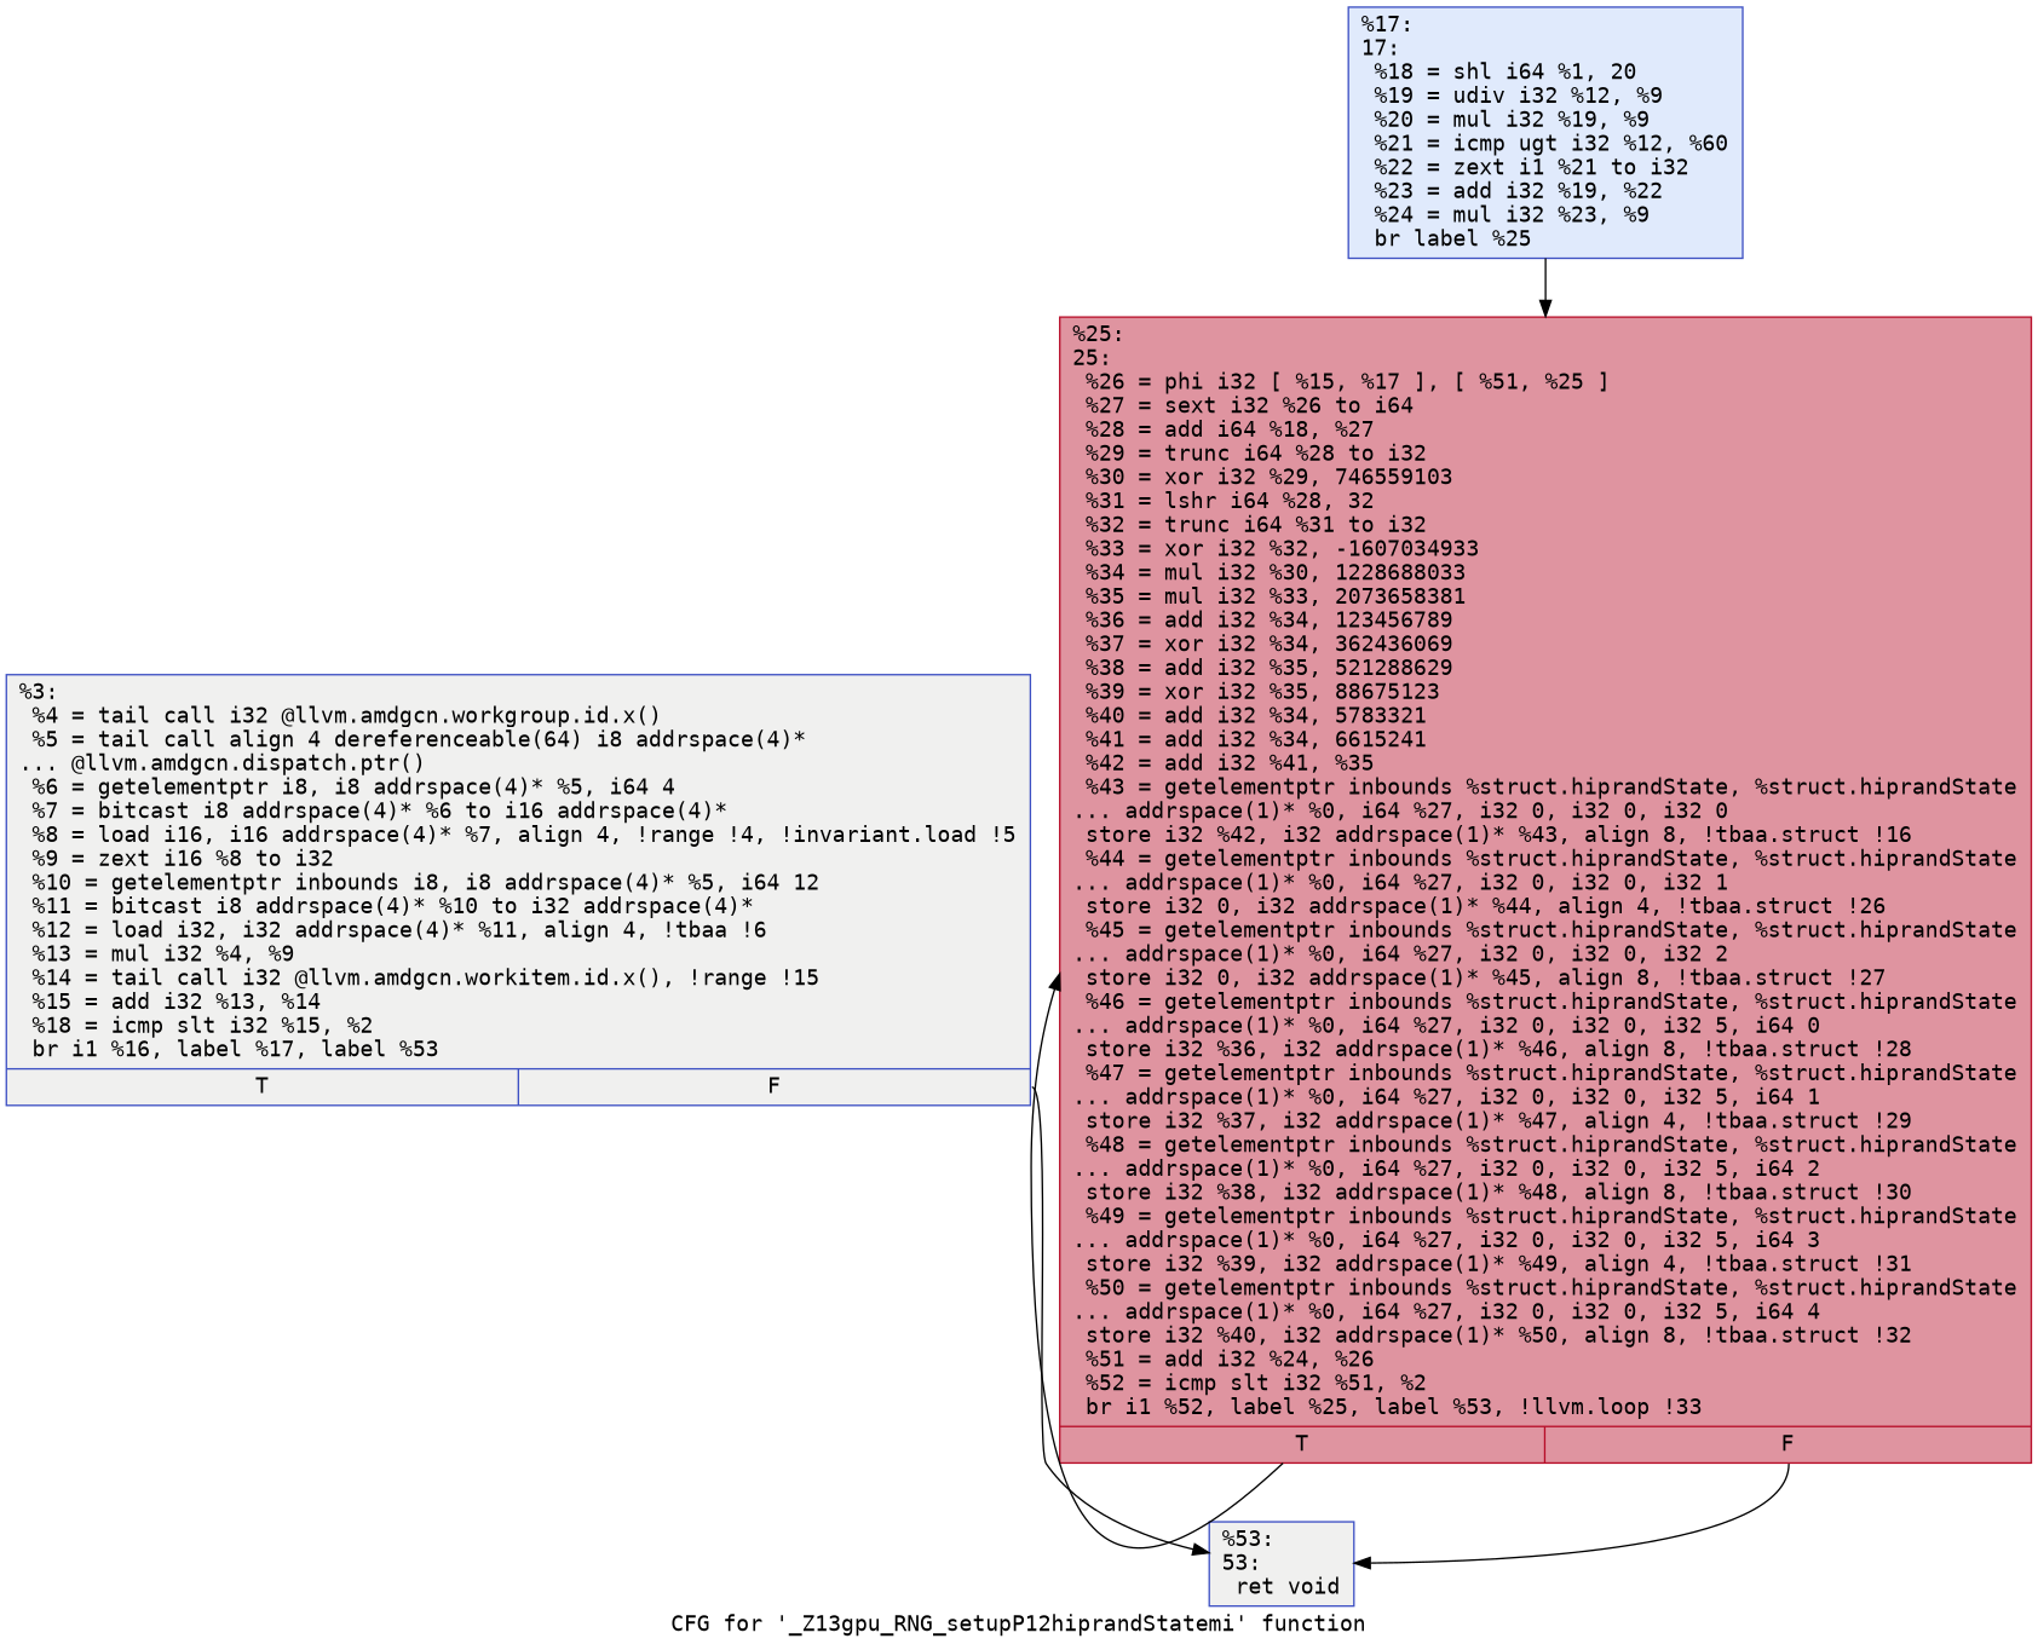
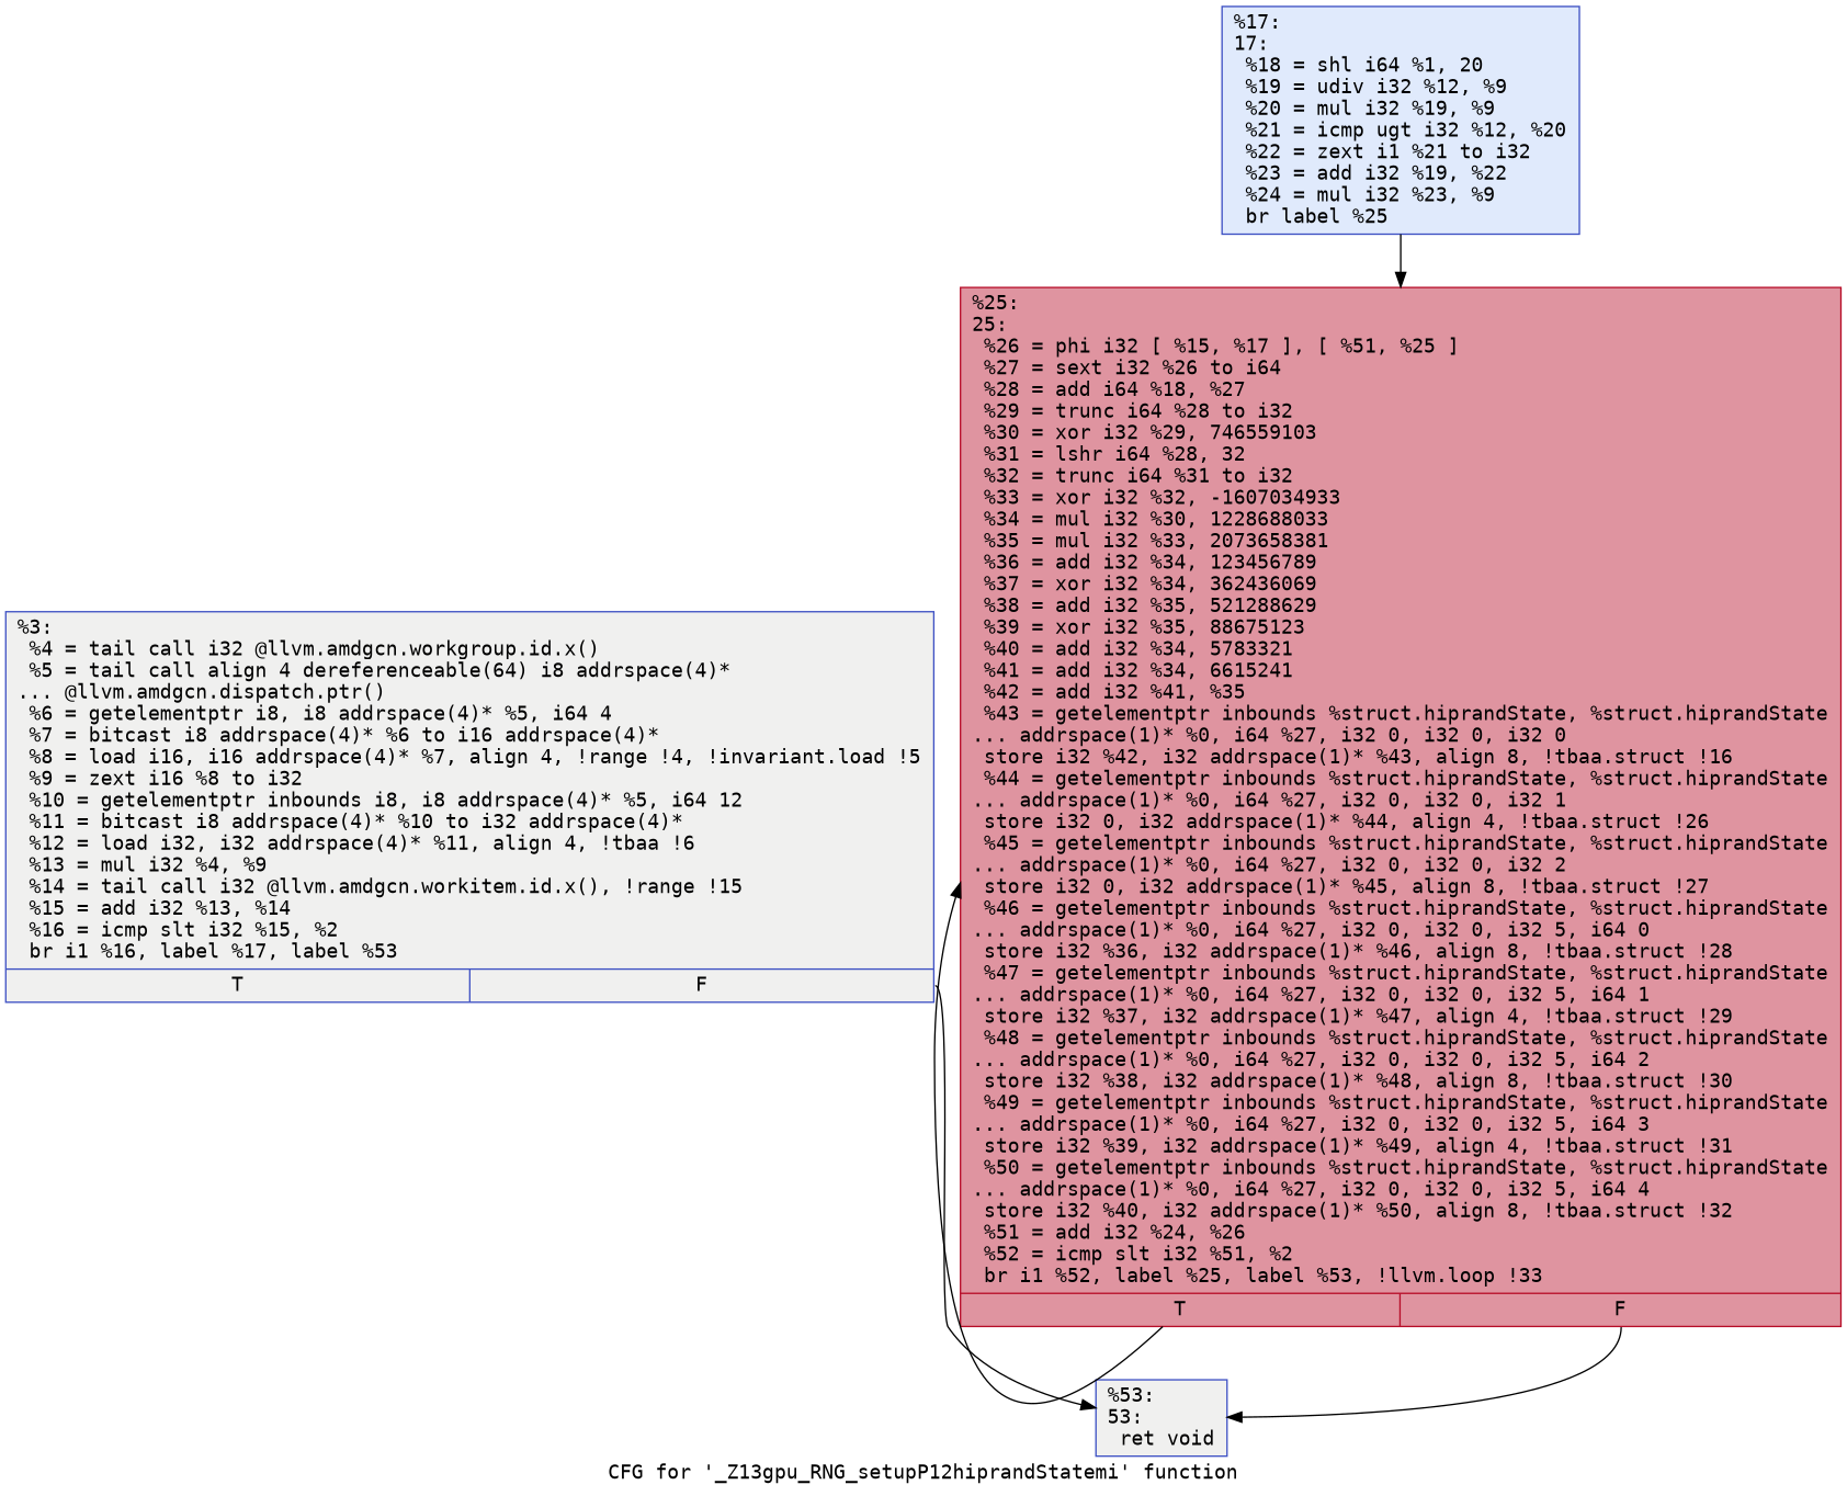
  digraph {
    fontname="DejaVu Sans Mono"
    label="CFG for '_Z13gpu_RNG_setupP12hiprandStatemi' function"
    node [color="#3d50c3ff" fillcolor="#dedcdb70" fontname="DejaVu Sans Mono" shape=record style=filled]
    edge [fontname="DejaVu Sans Mono" tailport=s1]
-   n1 [label="{%3:\l  %4 = tail call i32 @llvm.amdgcn.workgroup.id.x()\l  %5 = tail call align 4 dereferenceable(64) i8 addrspace(4)*\l... @llvm.amdgcn.dispatch.ptr()\l  %6 = getelementptr i8, i8 addrspace(4)* %5, i64 4\l  %7 = bitcast i8 addrspace(4)* %6 to i16 addrspace(4)*\l  %8 = load i16, i16 addrspace(4)* %7, align 4, !range !4, !invariant.load !5\l  %9 = zext i16 %8 to i32\l  %10 = getelementptr inbounds i8, i8 addrspace(4)* %5, i64 12\l  %11 = bitcast i8 addrspace(4)* %10 to i32 addrspace(4)*\l  %12 = load i32, i32 addrspace(4)* %11, align 4, !tbaa !6\l  %13 = mul i32 %4, %9\l  %14 = tail call i32 @llvm.amdgcn.workitem.id.x(), !range !15\l  %15 = add i32 %13, %14\l  %18 = icmp slt i32 %15, %2\l  br i1 %16, label %17, label %53\l|{<s0>T|<s1>F}}"]
+   n1 [label="{%3:\l  %4 = tail call i32 @llvm.amdgcn.workgroup.id.x()\l  %5 = tail call align 4 dereferenceable(64) i8 addrspace(4)*\l... @llvm.amdgcn.dispatch.ptr()\l  %6 = getelementptr i8, i8 addrspace(4)* %5, i64 4\l  %7 = bitcast i8 addrspace(4)* %6 to i16 addrspace(4)*\l  %8 = load i16, i16 addrspace(4)* %7, align 4, !range !4, !invariant.load !5\l  %9 = zext i16 %8 to i32\l  %10 = getelementptr inbounds i8, i8 addrspace(4)* %5, i64 12\l  %11 = bitcast i8 addrspace(4)* %10 to i32 addrspace(4)*\l  %12 = load i32, i32 addrspace(4)* %11, align 4, !tbaa !6\l  %13 = mul i32 %4, %9\l  %14 = tail call i32 @llvm.amdgcn.workitem.id.x(), !range !15\l  %15 = add i32 %13, %14\l  %16 = icmp slt i32 %15, %2\l  br i1 %16, label %17, label %53\l|{<s0>T|<s1>F}}"]
    n2 [label="{%53:\l53:                                               \l  ret void\l}"]
-   n3 [fillcolor="#b9d0f970" label="{%17:\l17:                                               \l  %18 = shl i64 %1, 20\l  %19 = udiv i32 %12, %9\l  %20 = mul i32 %19, %9\l  %21 = icmp ugt i32 %12, %60\l  %22 = zext i1 %21 to i32\l  %23 = add i32 %19, %22\l  %24 = mul i32 %23, %9\l  br label %25\l}"]
+   n3 [fillcolor="#b9d0f970" label="{%17:\l17:                                               \l  %18 = shl i64 %1, 20\l  %19 = udiv i32 %12, %9\l  %20 = mul i32 %19, %9\l  %21 = icmp ugt i32 %12, %20\l  %22 = zext i1 %21 to i32\l  %23 = add i32 %19, %22\l  %24 = mul i32 %23, %9\l  br label %25\l}"]
    n4 [color="#b70d28ff" fillcolor="#b70d2870" label="{%25:\l25:                                               \l  %26 = phi i32 [ %15, %17 ], [ %51, %25 ]\l  %27 = sext i32 %26 to i64\l  %28 = add i64 %18, %27\l  %29 = trunc i64 %28 to i32\l  %30 = xor i32 %29, 746559103\l  %31 = lshr i64 %28, 32\l  %32 = trunc i64 %31 to i32\l  %33 = xor i32 %32, -1607034933\l  %34 = mul i32 %30, 1228688033\l  %35 = mul i32 %33, 2073658381\l  %36 = add i32 %34, 123456789\l  %37 = xor i32 %34, 362436069\l  %38 = add i32 %35, 521288629\l  %39 = xor i32 %35, 88675123\l  %40 = add i32 %34, 5783321\l  %41 = add i32 %34, 6615241\l  %42 = add i32 %41, %35\l  %43 = getelementptr inbounds %struct.hiprandState, %struct.hiprandState\l... addrspace(1)* %0, i64 %27, i32 0, i32 0, i32 0\l  store i32 %42, i32 addrspace(1)* %43, align 8, !tbaa.struct !16\l  %44 = getelementptr inbounds %struct.hiprandState, %struct.hiprandState\l... addrspace(1)* %0, i64 %27, i32 0, i32 0, i32 1\l  store i32 0, i32 addrspace(1)* %44, align 4, !tbaa.struct !26\l  %45 = getelementptr inbounds %struct.hiprandState, %struct.hiprandState\l... addrspace(1)* %0, i64 %27, i32 0, i32 0, i32 2\l  store i32 0, i32 addrspace(1)* %45, align 8, !tbaa.struct !27\l  %46 = getelementptr inbounds %struct.hiprandState, %struct.hiprandState\l... addrspace(1)* %0, i64 %27, i32 0, i32 0, i32 5, i64 0\l  store i32 %36, i32 addrspace(1)* %46, align 8, !tbaa.struct !28\l  %47 = getelementptr inbounds %struct.hiprandState, %struct.hiprandState\l... addrspace(1)* %0, i64 %27, i32 0, i32 0, i32 5, i64 1\l  store i32 %37, i32 addrspace(1)* %47, align 4, !tbaa.struct !29\l  %48 = getelementptr inbounds %struct.hiprandState, %struct.hiprandState\l... addrspace(1)* %0, i64 %27, i32 0, i32 0, i32 5, i64 2\l  store i32 %38, i32 addrspace(1)* %48, align 8, !tbaa.struct !30\l  %49 = getelementptr inbounds %struct.hiprandState, %struct.hiprandState\l... addrspace(1)* %0, i64 %27, i32 0, i32 0, i32 5, i64 3\l  store i32 %39, i32 addrspace(1)* %49, align 4, !tbaa.struct !31\l  %50 = getelementptr inbounds %struct.hiprandState, %struct.hiprandState\l... addrspace(1)* %0, i64 %27, i32 0, i32 0, i32 5, i64 4\l  store i32 %40, i32 addrspace(1)* %50, align 8, !tbaa.struct !32\l  %51 = add i32 %24, %26\l  %52 = icmp slt i32 %51, %2\l  br i1 %52, label %25, label %53, !llvm.loop !33\l|{<s0>T|<s1>F}}"]
    n1 -> n2
    n3 -> n4 [tailport=s0]
    n4 -> n2
    n4 -> n4 [tailport=s0]
  }
